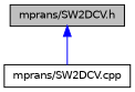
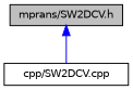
  digraph {
    node [color=black fontname=Helvetica fontsize=10 shape=record style=filled]
    n1 [fillcolor=grey75 fontcolor=black height=0.2 label="mprans/SW2DCV.h" width=0.4]
-   n2 [fillcolor=white height=0.2 label="mprans/SW2DCV.cpp" width=0.4]
+   n2 [fillcolor=white height=0.2 label="cpp/SW2DCV.cpp" width=0.4]
    n1 -> n2 [color=blue dir=back fontname=Helvetica fontsize=10 labelfontname=Helvetica labelfontsize=10 style=solid]
  }
